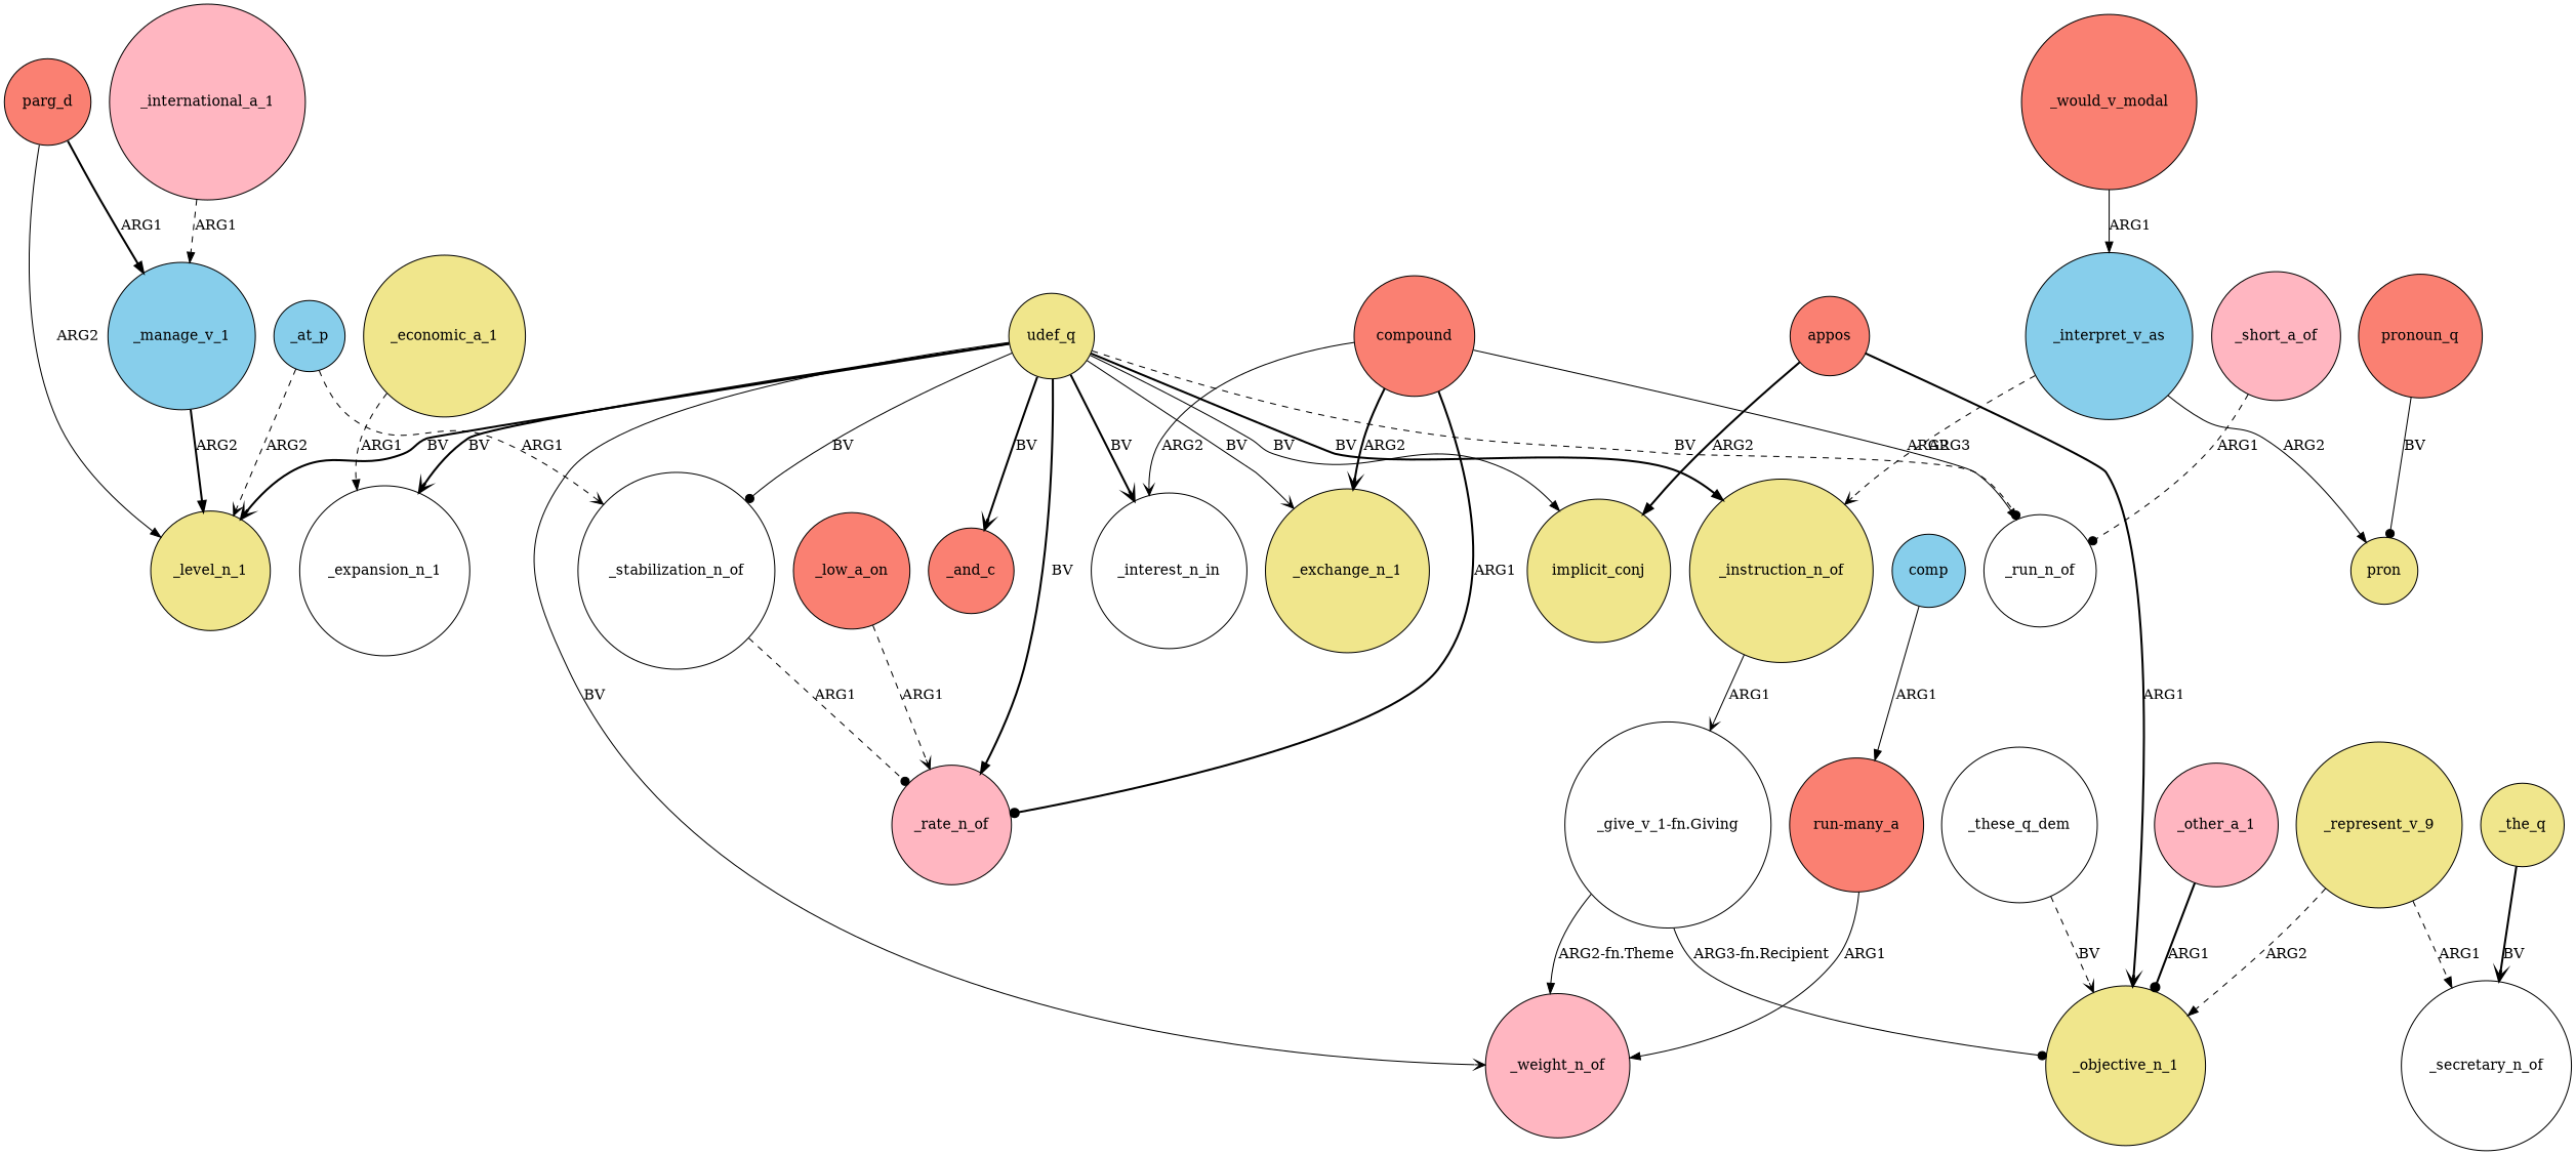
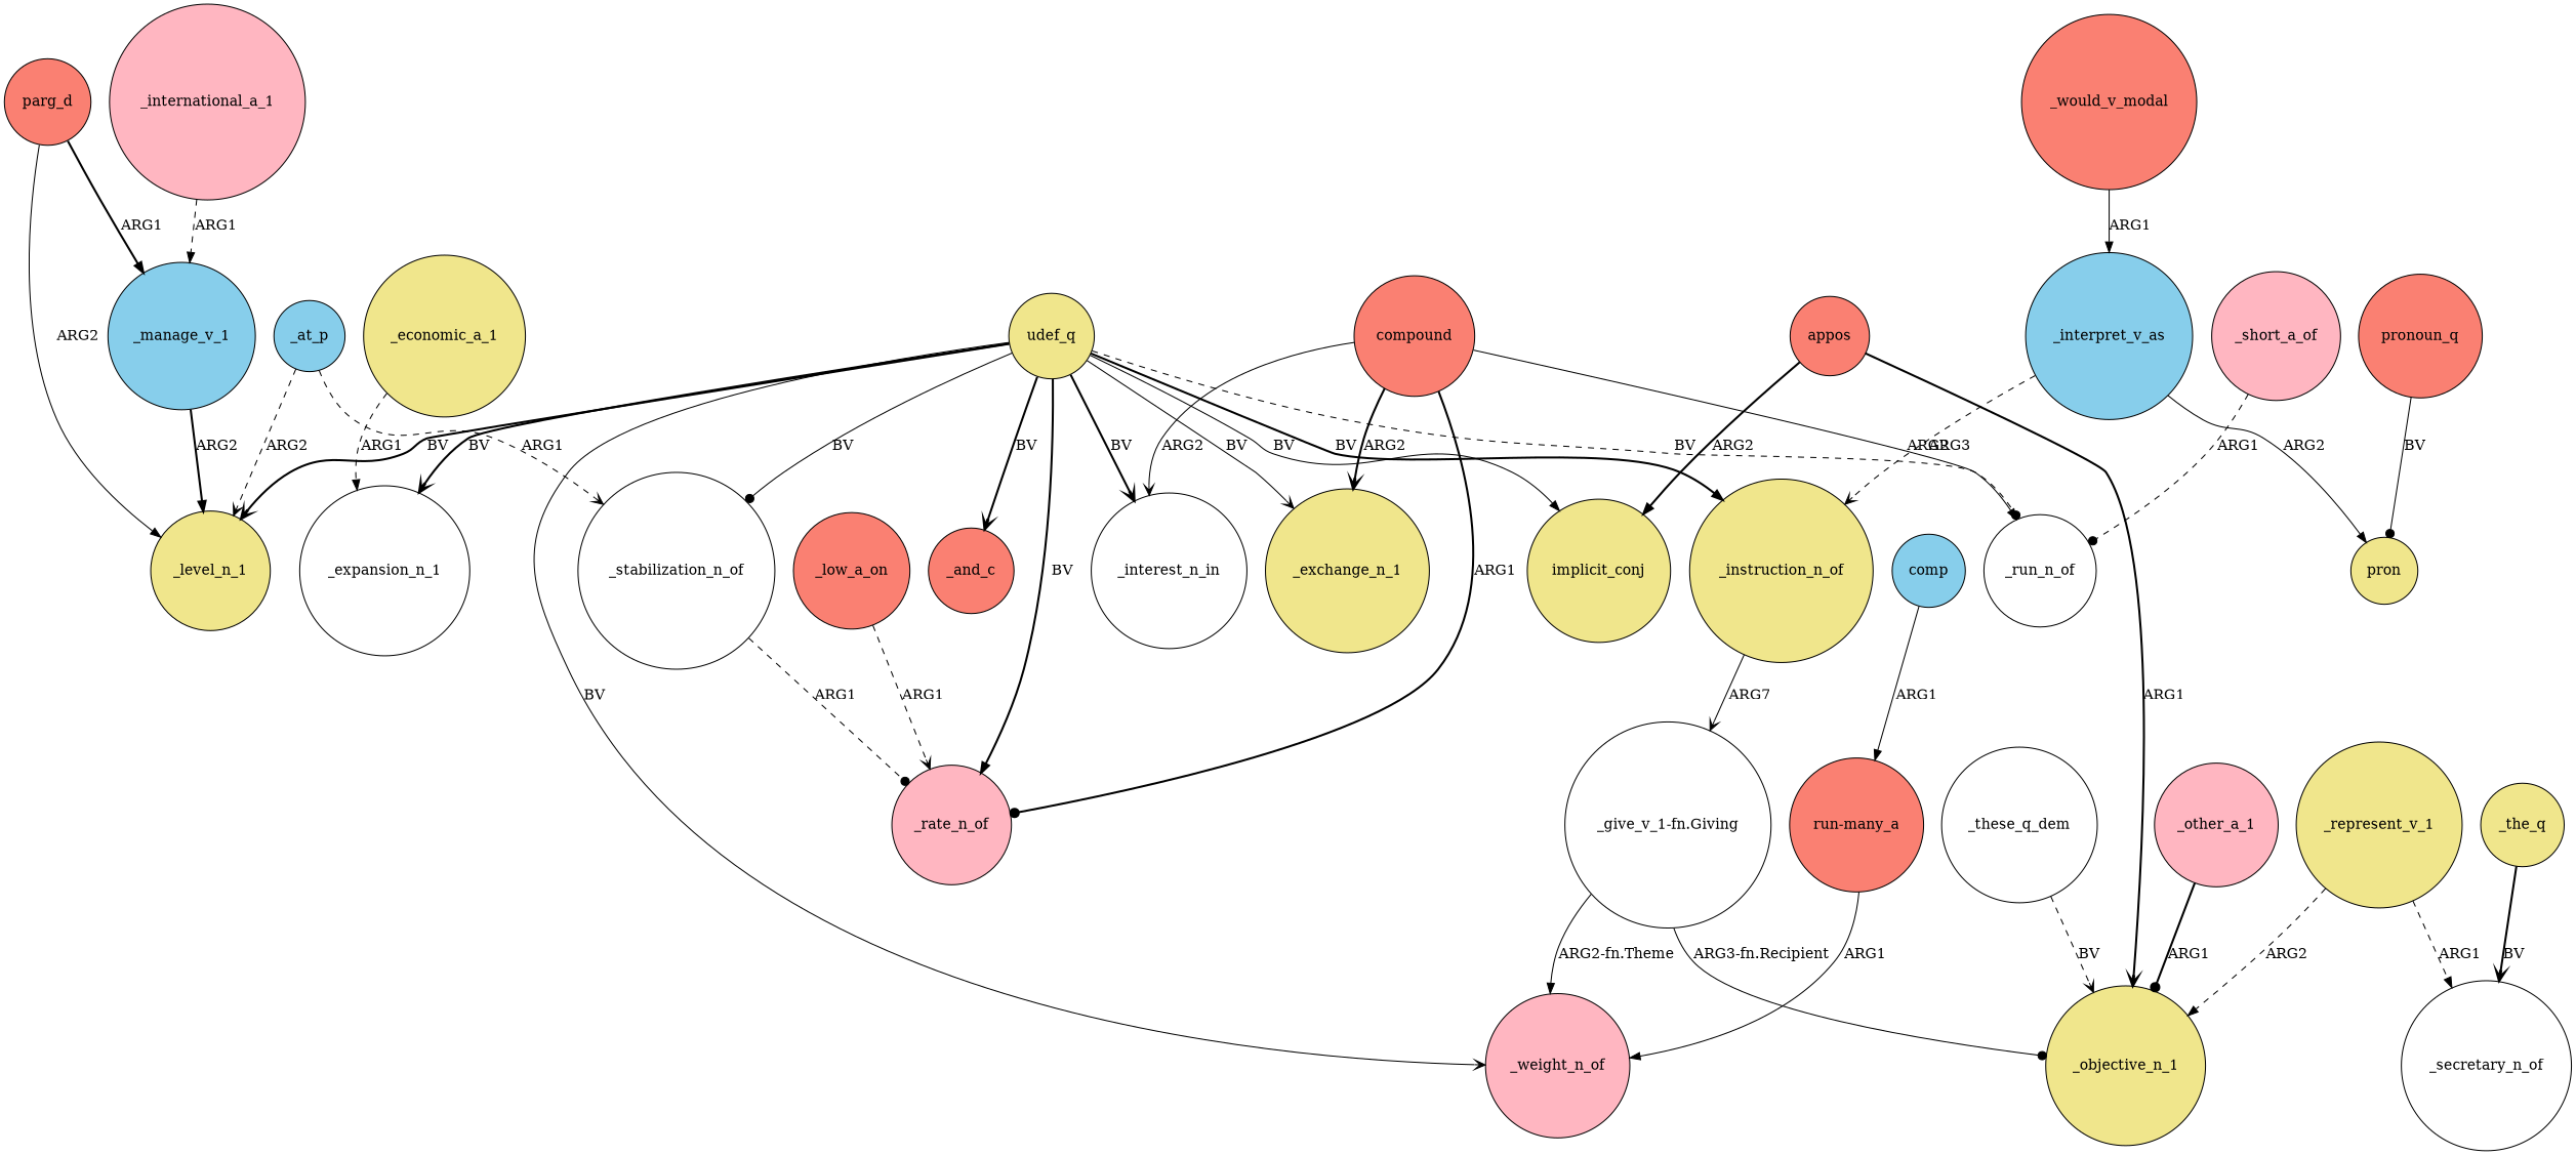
  digraph {
    node [fillcolor=khaki shape=circle style=filled]
    edge [arrowhead=normal style=solid]
    "_give_v_1-fn.Giving" [fillcolor=white]
    _weight_n_of [fillcolor=lightpink]
    _objective_n_1
    _these_q_dem [fillcolor=white]
    parg_d [fillcolor=salmon]
    _level_n_1
    _manage_v_1 [fillcolor=skyblue]
    compound [fillcolor=salmon]
    _run_n_of [fillcolor=white]
    _rate_n_of [fillcolor=lightpink]
    _interest_n_in [fillcolor=white]
    _exchange_n_1
    _expansion_n_1 [fillcolor=white]
    udef_q
    implicit_conj
    _instruction_n_of
    _stabilization_n_of [fillcolor=white]
    _and_c [fillcolor=salmon]
    appos [fillcolor=salmon]
    _secretary_n_of [fillcolor=white]
    _the_q
    _other_a_1 [fillcolor=lightpink]
    _interpret_v_as [fillcolor=skyblue]
    pron
    _economic_a_1
    pronoun_q [fillcolor=salmon]
    _short_a_of [fillcolor=lightpink]
    _low_a_on [fillcolor=salmon]
    comp [fillcolor=skyblue]
    n30 [fillcolor=salmon label="run-many_a"]
    _at_p [fillcolor=skyblue]
    _international_a_1 [fillcolor=lightpink]
-   _represent_v_1 [label=_represent_v_9]
+   _represent_v_1
    _would_v_modal [fillcolor=salmon]
    "_give_v_1-fn.Giving" -> _weight_n_of [label="ARG2-fn.Theme"]
    "_give_v_1-fn.Giving" -> _objective_n_1 [arrowhead=dot label="ARG3-fn.Recipient"]
    _these_q_dem -> _objective_n_1 [arrowhead=vee label=BV style=dashed]
    parg_d -> _level_n_1 [label=ARG2]
    parg_d -> _manage_v_1 [label=ARG1 style=bold]
    _manage_v_1 -> _level_n_1 [label=ARG2 style=bold]
    compound -> _run_n_of [label=ARG2]
    compound -> _rate_n_of [arrowhead=dot label=ARG1 style=bold]
    compound -> _interest_n_in [arrowhead=vee label=ARG2]
    compound -> _exchange_n_1 [arrowhead=vee label=ARG2 style=bold]
    udef_q -> _weight_n_of [arrowhead=vee label=BV]
    udef_q -> _level_n_1 [arrowhead=vee label=BV style=bold]
    udef_q -> _run_n_of [arrowhead=dot label=BV style=dashed]
    udef_q -> _rate_n_of [label=BV style=bold]
    udef_q -> _interest_n_in [arrowhead=vee label=BV style=bold]
    udef_q -> _exchange_n_1 [arrowhead=vee label=BV]
    udef_q -> _expansion_n_1 [arrowhead=vee label=BV style=bold]
    udef_q -> implicit_conj [label=BV]
    udef_q -> _instruction_n_of [label=BV style=bold]
    udef_q -> _stabilization_n_of [arrowhead=dot label=BV]
    udef_q -> _and_c [arrowhead=vee label=BV style=bold]
-   _instruction_n_of -> "_give_v_1-fn.Giving" [arrowhead=vee label=ARG1]
+   _instruction_n_of -> "_give_v_1-fn.Giving" [arrowhead=vee label=ARG7]
    _stabilization_n_of -> _rate_n_of [arrowhead=dot label=ARG1 style=dashed]
    appos -> _objective_n_1 [arrowhead=vee label=ARG1 style=bold]
    appos -> implicit_conj [label=ARG2 style=bold]
    _the_q -> _secretary_n_of [arrowhead=vee label=BV style=bold]
    _other_a_1 -> _objective_n_1 [arrowhead=dot label=ARG1 style=bold]
    _interpret_v_as -> _instruction_n_of [arrowhead=vee label=ARG3 style=dashed]
    _interpret_v_as -> pron [label=ARG2]
    _economic_a_1 -> _expansion_n_1 [label=ARG1 style=dashed]
    pronoun_q -> pron [arrowhead=dot label=BV]
    _short_a_of -> _run_n_of [arrowhead=dot label=ARG1 style=dashed]
    _low_a_on -> _rate_n_of [arrowhead=vee label=ARG1 style=dashed]
    comp -> n30 [label=ARG1]
    n30 -> _weight_n_of [label=ARG1]
    _at_p -> _level_n_1 [arrowhead=vee label=ARG2 style=dashed]
    _at_p -> _stabilization_n_of [arrowhead=vee label=ARG1 style=dashed]
    _international_a_1 -> _manage_v_1 [label=ARG1 style=dashed]
    _represent_v_1 -> _objective_n_1 [label=ARG2 style=dashed]
    _represent_v_1 -> _secretary_n_of [label=ARG1 style=dashed]
    _would_v_modal -> _interpret_v_as [label=ARG1]
  }
